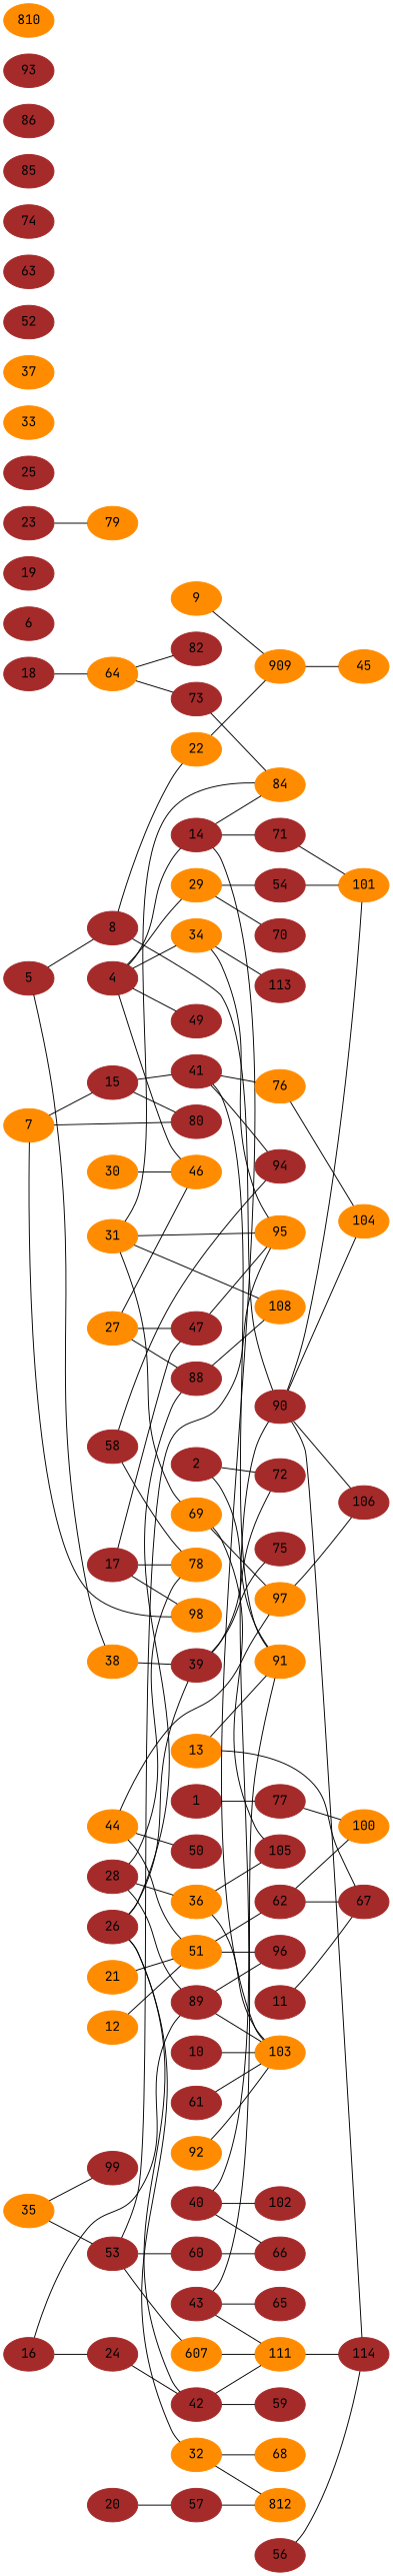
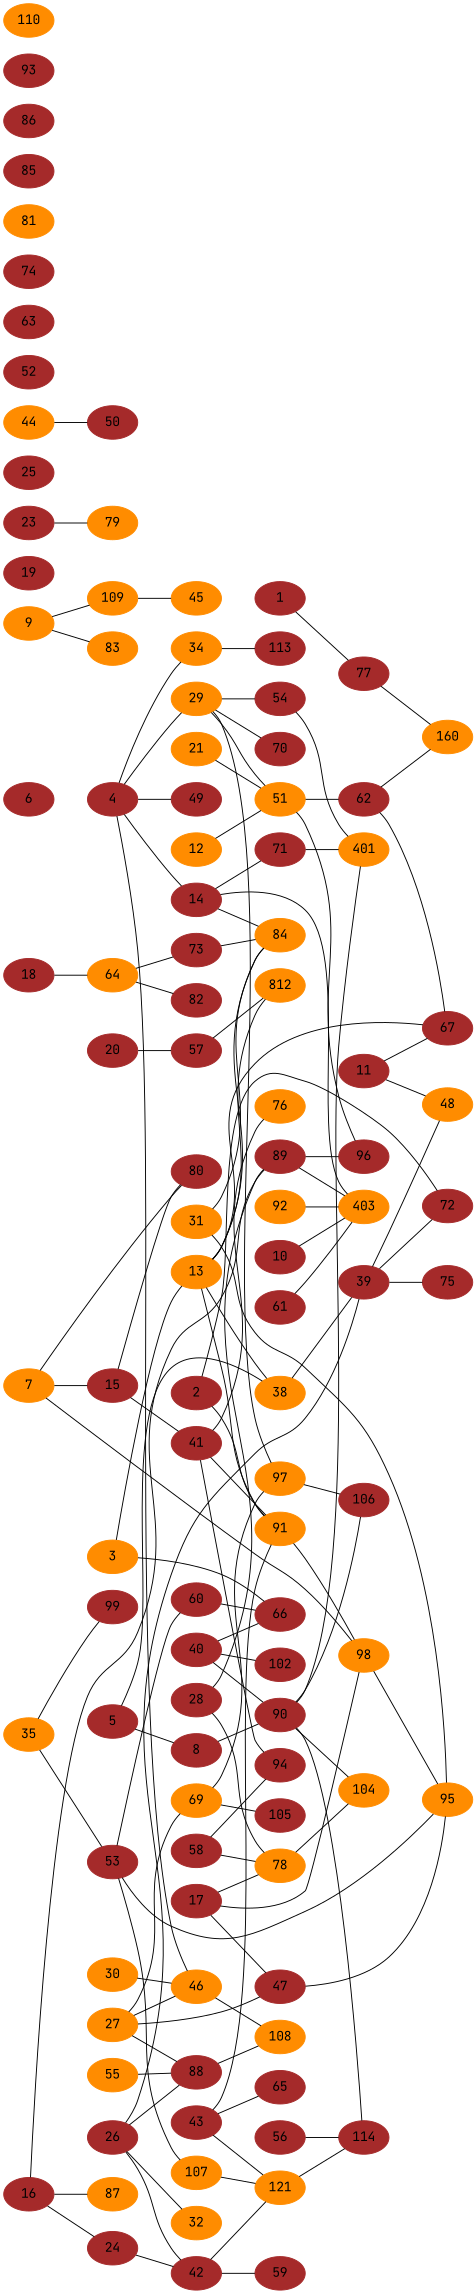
  graph {
    fontname="JetBrains Mono"
    rankdir=LR
    node [color=brown fontname="JetBrains Mono" style=filled]
    edge [fontname="JetBrains Mono"]
    1
    77
-   100 [color=darkorange]
+   100 [color=darkorange label=160]
    2
    72
    91 [color=darkorange]
    98 [color=darkorange]
+   3 [color=darkorange]
    13 [color=darkorange]
    66
    38 [color=darkorange]
    67
    84 [color=darkorange]
    n14 [color=darkorange label=812]
    4
    14
    29 [color=darkorange]
    34 [color=darkorange]
    46 [color=darkorange]
    49
-   103 [color=darkorange]
+   103 [color=darkorange label=403]
    71
    51 [color=darkorange]
    54
    70
    95 [color=darkorange]
    113
    5
    8
-   22 [color=darkorange]
    90
    39
    6
    7 [color=darkorange]
    15
    80
    41
-   109 [color=darkorange label=909]
-   101 [color=darkorange]
+   109 [color=darkorange]
+   101 [color=darkorange label=401]
    114
    104 [color=darkorange]
    106
    9 [color=darkorange]
+   83 [color=darkorange]
    45 [color=darkorange]
    10
+   48 [color=darkorange]
    11
    12 [color=darkorange]
    62
    96
    76 [color=darkorange]
    94
    16
    24
+   87 [color=darkorange]
    89
    42
    17
    47
    78 [color=darkorange]
    64 [color=darkorange]
    18
    73
    82
    19
    20
    57
    21 [color=darkorange]
    79 [color=darkorange]
    23
    59
-   111 [color=darkorange]
+   111 [color=darkorange label=121]
    25
    26
    32 [color=darkorange]
    88
-   68 [color=darkorange]
    75
    108 [color=darkorange]
    27 [color=darkorange]
    69 [color=darkorange]
    105
    97 [color=darkorange]
    28
-   36 [color=darkorange]
    30 [color=darkorange]
    31 [color=darkorange]
-   33 [color=darkorange]
    35 [color=darkorange]
    53
    99
    60
-   107 [color=darkorange label=607]
-   37 [color=darkorange]
+   107 [color=darkorange]
    40
    102
    43
    65
    44 [color=darkorange]
    50
    52
+   55 [color=darkorange]
    56
    58
    61
    63
    74
+   81 [color=darkorange]
    85
    86
    92 [color=darkorange]
    93
-   110 [color=darkorange label=810]
+   110 [color=darkorange]
    1 -- 77
    77 -- 100
    2 -- 72
    2 -- 91
+   91 -- 98
+   3 -- 13
+   3 -- 66
    13 -- 91
+   13 -- 38
    13 -- 67
-   32 -- n14
+   13 -- 84
+   13 -- n14
    38 -- 39
    4 -- 14
    4 -- 29
    4 -- 34
    4 -- 46
    4 -- 49
    14 -- 84
    14 -- 103
    14 -- 71
-   44 -- 51
+   29 -- 51
    29 -- 54
    29 -- 70
-   34 -- 95
+   98 -- 95
    34 -- 113
    71 -- 101
    51 -- 62
    51 -- 96
    54 -- 101
    5 -- 38
    5 -- 8
-   8 -- 22
    8 -- 90
-   22 -- 109
    90 -- 101
    90 -- 114
    90 -- 104
    90 -- 106
    39 -- 72
+   39 -- 48
    39 -- 75
    7 -- 98
    7 -- 15
    7 -- 80
    15 -- 80
    15 -- 41
    41 -- 91
    41 -- 76
    41 -- 94
    109 -- 45
    9 -- 109
+   9 -- 83
    10 -- 103
    11 -- 67
+   11 -- 48
    12 -- 51
    62 -- 100
    62 -- 67
-   76 -- 104
+   78 -- 104
    16 -- 24
+   16 -- 87
    16 -- 89
    24 -- 42
    89 -- 103
    89 -- 96
    42 -- 59
    42 -- 111
    17 -- 98
    17 -- 47
    17 -- 78
    47 -- 95
    64 -- 73
    64 -- 82
    18 -- 64
    73 -- 84
    20 -- 57
    57 -- n14
    21 -- 51
    23 -- 79
    111 -- 114
    26 -- 39
    26 -- 42
    26 -- 32
    26 -- 88
-   32 -- 68
    88 -- 108
    27 -- 46
    27 -- 47
    27 -- 88
-   31 -- 69
+   27 -- 69
    69 -- 105
    69 -- 97
    97 -- 106
    28 -- 89
    28 -- 78
-   28 -- 36
-   36 -- 103
-   36 -- 105
    30 -- 46
    31 -- 84
    31 -- 95
-   31 -- 108
+   46 -- 108
    35 -- 53
    35 -- 99
    53 -- 95
    53 -- 60
    53 -- 107
    60 -- 66
    107 -- 111
    40 -- 66
    40 -- 90
    40 -- 102
    43 -- 91
    43 -- 111
    43 -- 65
-   44 -- 97
+   29 -- 97
    44 -- 50
+   55 -- 88
    56 -- 114
    58 -- 94
    58 -- 78
    61 -- 103
    92 -- 103
  }
